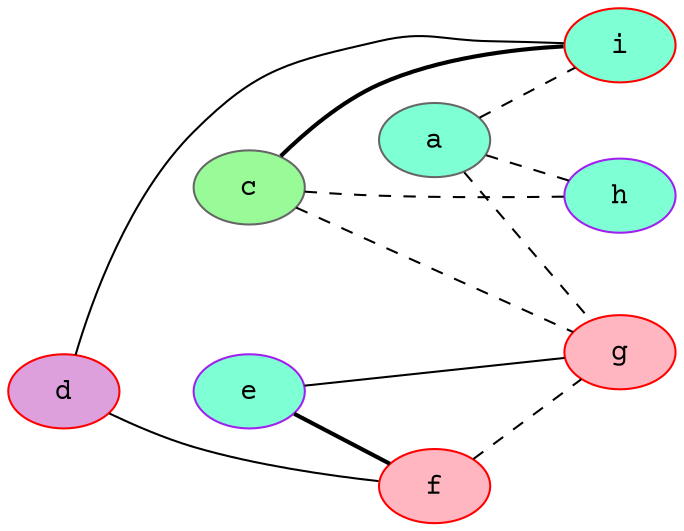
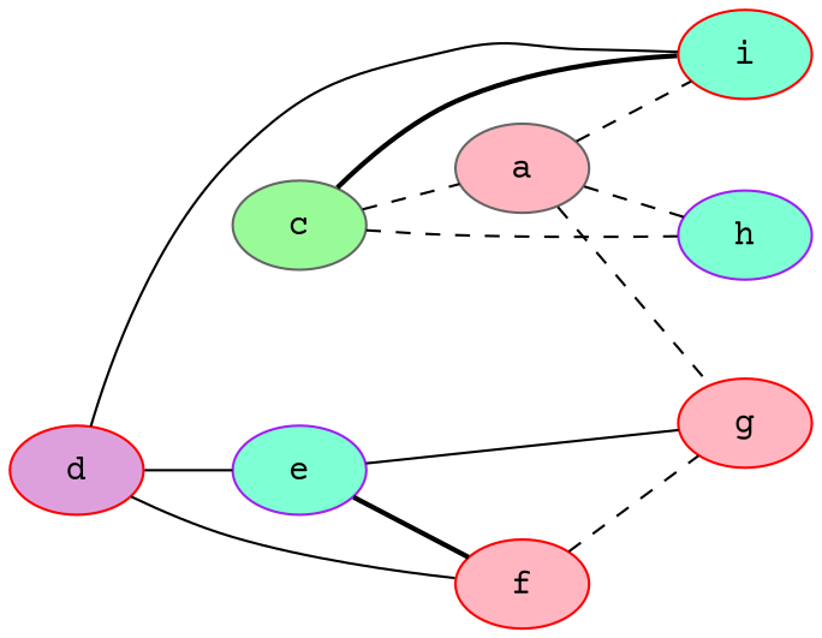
  graph {
    fontname="Courier Prime"
    rankdir=LR
    node [color=red fillcolor=lightpink fontname="Courier Prime" style=filled]
    edge [fontname="Courier Prime" style=dashed]
-   a [color=gray40 fillcolor=aquamarine]
+   a [color=gray40]
    g
    h [color=purple fillcolor=aquamarine]
    i [fillcolor=aquamarine]
    c [color=gray40 fillcolor=palegreen]
    d [fillcolor=plum]
    e [color=purple fillcolor=aquamarine]
    f
    a -- g
    a -- h
    a -- i
-   c -- g
+   c -- a
    c -- h
    c -- i [style=bold]
    d -- i [style=solid]
+   d -- e [style=solid]
    d -- f [style=solid]
    e -- g [style=solid]
    e -- f [style=bold]
    f -- g
  }
